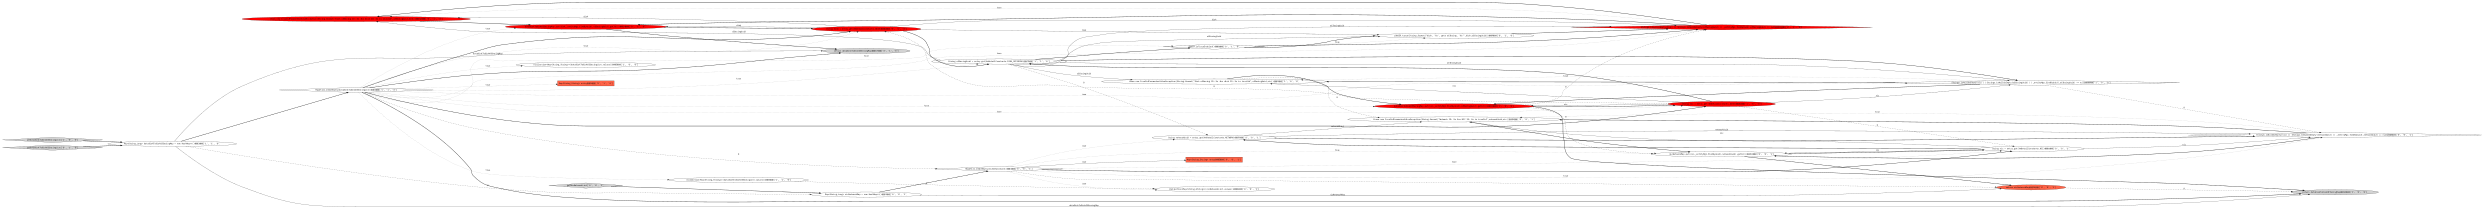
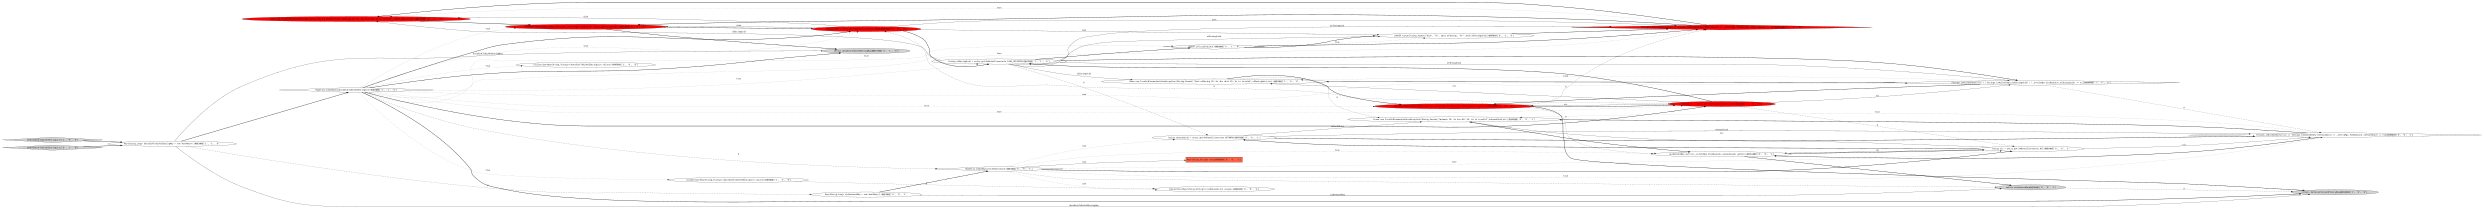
  digraph {
    fontname="IBM Plex Mono"
    rankdir=LR
    node [fillcolor=white fontname="IBM Plex Mono" shape=ellipse style=filled]
    edge [fontname="IBM Plex Mono" style=bold]
    n1 [fillcolor=red label="throw new InvalidParameterValueException(String.format(\"Disk offering ID: %s for disk ID: %s is invalid\",offeringUuid,disk))@@@12@@@['0', '1', '0']"]
    n2 [fillcolor=red label="dataDiskToDiskOfferingMap.put(disk,_entityMgr.findByUuid(,offeringUuid).getId())@@@14@@@['0', '1', '0']"]
    n3 [fillcolor=red label="String disk = entry.get(VmDetailConstants.DISK)@@@6@@@['0', '1', '0']"]
    n4 [fillcolor=lightgray label="return dataDiskToDiskOfferingMap@@@17@@@['0', '1', '0']"]
-   n5 [fillcolor=lightgray label="getNicNetworkList['0', '0', '1']" shape=diamond]
    n6 [label="Map<String,Long> nicNetworkMap = new HashMap<>()@@@3@@@['0', '0', '1']"]
    n7 [label="MapUtils.isNotEmpty(nicNetworkList)@@@4@@@['0', '0', '1']" shape=diamond]
-   n8 [fillcolor=tomato label="return nicNetworkMap@@@14@@@['0', '0', '1']"]
+   n8 [fillcolor=lightgray label="return nicNetworkMap@@@14@@@['0', '0', '1']"]
    n9 [label="LOGGER.isTraceEnabled()@@@8@@@['0', '1', '0']" shape=diamond]
    n10 [fillcolor=red label="Strings.isNullOrEmpty(disk) || Strings.isNullOrEmpty(offeringUuid) || _entityMgr.findByUuid(,offeringUuid) == null@@@11@@@['0', '1', '0']" shape=diamond]
    n11 [label="LOGGER.trace(String.format(\"disk, '%s', gets offering, '%s'\",disk,offeringUuid))@@@9@@@['0', '1', '0']"]
    n12 [label="(Collection<Map<String,String>>)nicNetworkList.values()@@@5@@@['0', '0', '1']"]
    n13 [label="throw new InvalidParameterValueException(String.format(\"Disk offering ID: %s for disk ID: %s is invalid\",offeringUuid,nic))@@@9@@@['1', '0', '0']"]
    n14 [label="throw new InvalidParameterValueException(String.format(\"Network ID: %s for NIC ID: %s is invalid\",networkUuid,nic))@@@9@@@['0', '0', '1']"]
    n15 [fillcolor=red label="dataDiskToDiskOfferingMap.put(nic,_entityMgr.findByUuid(,offeringUuid).getId())@@@11@@@['1', '0', '0']"]
    n16 [label="nicNetworkMap.put(nic,_entityMgr.findByUuid(,networkUuid).getId())@@@11@@@['0', '0', '1']"]
    n17 [fillcolor=red label="String nic = entry.get(VmDetailConstants.DISK)@@@6@@@['1', '0', '0']"]
    n18 [fillcolor=lightgray label="return dataDiskToDiskOfferingMap@@@14@@@['1', '0', '0']"]
    n19 [label="String offeringUuid = entry.get(VmDetailConstants.DISK_OFFERING)@@@7@@@['1', '1', '0']"]
    n20 [label="(Collection<Map<String,String>>)dataDiskToDiskOfferingList.values()@@@5@@@['1', '0', '0']"]
    n21 [label="Strings.isNullOrEmpty(nic) || Strings.isNullOrEmpty(offeringUuid) || _entityMgr.findByUuid(,offeringUuid) == null@@@8@@@['1', '0', '0']" shape=diamond]
    n22 [label="Strings.isNullOrEmpty(nic) || Strings.isNullOrEmpty(networkUuid) || _entityMgr.findByUuid(,networkUuid) == null@@@8@@@['0', '0', '1']" shape=diamond]
    n23 [fillcolor=lightgray label="getDataDiskToDiskOfferingList['1', '0', '0']" shape=diamond]
    n24 [label="Map<String,Long> dataDiskToDiskOfferingMap = new HashMap<>()@@@3@@@['1', '1', '0']"]
    n25 [label="MapUtils.isNotEmpty(dataDiskToDiskOfferingList)@@@4@@@['1', '1', '0']" shape=diamond]
    n26 [label="String nic = entry.get(VmDetailConstants.NIC)@@@6@@@['0', '0', '1']"]
    n27 [label="String networkUuid = entry.get(VmDetailConstants.NETWORK)@@@7@@@['0', '0', '1']"]
    n28 [fillcolor=tomato label="Map<String,String> entry@@@5@@@['0', '0', '1']" shape=box]
    n29 [label="(Collection<Map<String,String>>)dataDiskToDiskOfferingList.values()@@@5@@@['1', '1', '0']"]
-   n30 [fillcolor=tomato label="Map<String,String> entry@@@5@@@['0', '1', '0']" shape=box]
    n31 [fillcolor=lightgray label="getDataDiskToDiskOfferingList['0', '1', '0']" shape=diamond]
    n1 -> n2
    n2 -> n3
    n2 -> n4
    n3 -> n1 [label=disk style=solid]
    n3 -> n2 [label=disk style=solid]
    n3 -> n10 [label=disk style=solid]
    n3 -> n11 [label=disk style=solid]
    n3 -> n19
-   n5 -> n6
    n6 -> n7
    n6 -> n8 [label=nicNetworkMap style=solid]
    n7 -> n8 [style=dashed]
    n7 -> n12 [label=true style=dotted]
    n7 -> n16 [label=true style=dotted]
    n7 -> n22 [label=true style=dotted]
    n7 -> n26
    n7 -> n26 [label=true style=dotted]
    n7 -> n27 [label=true style=dotted]
    n7 -> n28 [label=true style=solid]
    n8 -> n18 [label=0 style=dashed]
    n9 -> n10
    n9 -> n11 [label=true style=dotted]
    n9 -> n11
    n10 -> n1 [label=true style=dotted]
    n10 -> n1
    n10 -> n2
    n11 -> n10
    n13 -> n14 [label=0 style=dashed]
    n13 -> n15
    n14 -> n16
    n15 -> n10 [label=0 style=dashed]
    n15 -> n16 [label=0 style=dashed]
    n15 -> n17
    n15 -> n18
    n16 -> n8
    n16 -> n26
    n17 -> n3 [label=0 style=dashed]
    n17 -> n13 [label=nic style=solid]
    n17 -> n15 [label=nic style=solid]
    n17 -> n19
    n17 -> n21 [label=nic style=solid]
    n17 -> n26 [label=0 style=dashed]
    n19 -> n1 [label=offeringUuid style=solid]
    n19 -> n9
    n19 -> n10 [label=offeringUuid style=solid]
    n19 -> n11 [label=offeringUuid style=solid]
    n19 -> n13 [label=offeringUuid style=solid]
    n19 -> n21 [label=offeringUuid style=solid]
    n19 -> n21
    n19 -> n27 [label=0 style=dashed]
    n21 -> n13 [label=true style=dotted]
    n21 -> n13
    n21 -> n15
    n21 -> n22 [label=0 style=dashed]
    n22 -> n14 [label=true style=dotted]
    n22 -> n14
    n22 -> n16
    n23 -> n24
    n24 -> n4 [label=dataDiskToDiskOfferingMap style=solid]
    n24 -> n6 [label=0 style=dashed]
    n24 -> n18 [label=dataDiskToDiskOfferingMap style=solid]
    n24 -> n25
    n25 -> n2 [label=true style=dotted]
    n25 -> n3 [label=true style=dotted]
    n25 -> n3
    n25 -> n4
    n25 -> n7 [label=0 style=dashed]
    n25 -> n9 [label=true style=dotted]
    n25 -> n10 [label=true style=dotted]
    n25 -> n15 [label=true style=dotted]
    n25 -> n17
    n25 -> n17 [label=true style=dotted]
    n25 -> n18
    n25 -> n19 [label=true style=dotted]
    n25 -> n20 [label=true style=dotted]
    n25 -> n21 [label=true style=dotted]
    n25 -> n29 [label=true style=dotted]
-   n25 -> n30 [label=true style=dotted]
    n26 -> n14 [label=nic style=solid]
    n26 -> n16 [label=nic style=solid]
    n26 -> n22 [label=nic style=solid]
    n26 -> n27
    n27 -> n14 [label=networkUuid style=solid]
    n27 -> n22
    n27 -> n22 [label=networkUuid style=solid]
    n29 -> n12 [label=0 style=dashed]
    n31 -> n24
  }
